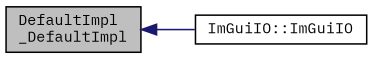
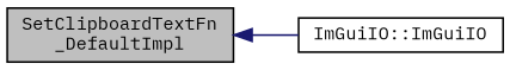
  digraph {
    rankdir=LR
    fontname="IBM Plex Mono"
    node [color=black fontname="IBM Plex Mono" fontsize=10 shape=record style=filled]
-   n1 [fillcolor=grey75 fontcolor=black height=0.2 label="DefaultImpl\l_DefaultImpl" width=0.4]
+   n1 [fillcolor=grey75 fontcolor=black height=0.2 label="SetClipboardTextFn\l_DefaultImpl" width=0.4]
    n2 [fillcolor=white height=0.2 label="ImGuiIO::ImGuiIO" width=0.4]
    n1 -> n2 [color=midnightblue dir=back fontname="IBM Plex Mono" fontsize=10 labelfontname=Helvetica labelfontsize=10 style=solid]
  }
